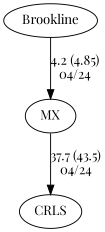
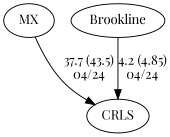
  digraph {
    fontname="Playfair Display"
    node [fontname="Playfair Display"]
    edge [fontname="Playfair Display" random=random]
    MX
    CRLS
    Brookline
    MX -> CRLS [label="37.7 (43.5)\n04/24" weight=63]
-   Brookline -> MX [label="4.2 (4.85)\n04/24" weight=96]
+   Brookline -> CRLS [label="4.2 (4.85)\n04/24" weight=96]
  }
